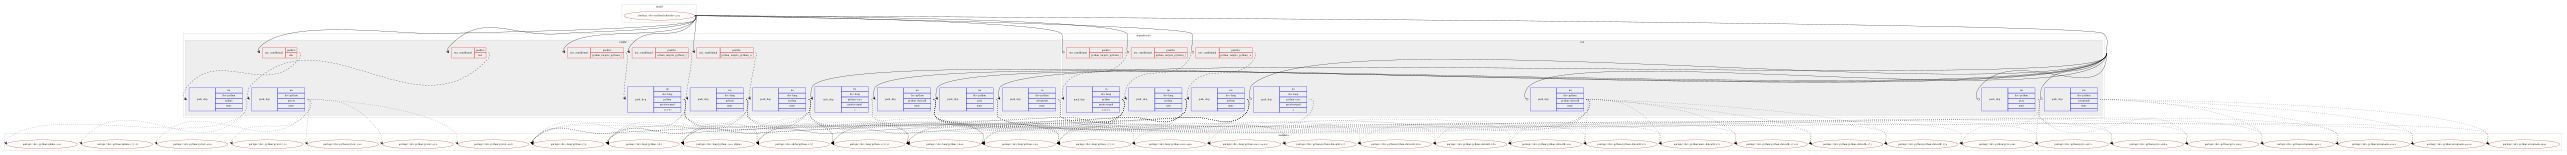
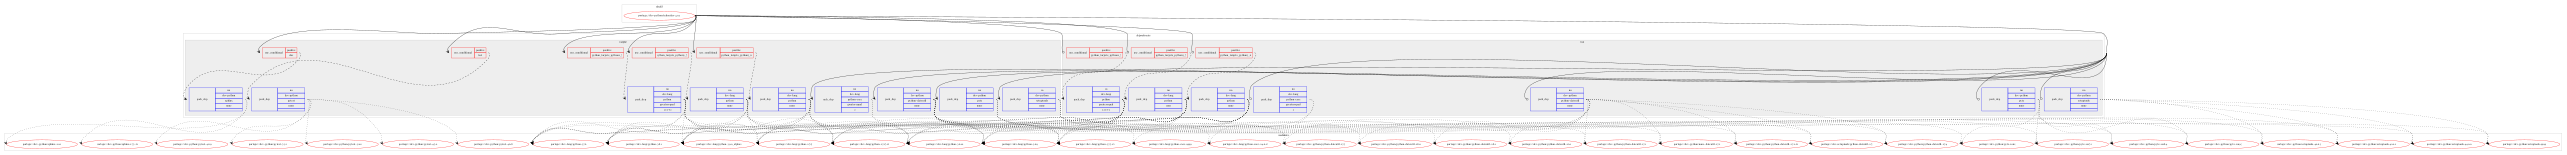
  digraph {
    compound=true
    concentrate=true
    fontname="Playfair Display"
    fontsize=10
    newrank=true
    rankdir=TB
    ranksep=1.5
    node [color=red fontname="Playfair Display" fontsize=10]
    edge [arrowhead=vee fontname="Playfair Display" headport=w style=dotted tailport=e weight=100]
    n1 [label="portage://dev-python/icalendar-4.0.3" width=4]
    n2 [color=blue label=<<TABLE BORDER="0" CELLBORDER="1" CELLSPACING="0" CELLPADDING="4" WIDTH="220"><TR><TD ROWSPAN="6" CELLPADDING="30">pack_dep</TD></TR><TR><TD WIDTH="110">no</TD></TR><TR><TD>dev-python</TD></TR><TR><TD>sphinx</TD></TR><TR><TD>none</TD></TR><TR><TD></TD></TR></TABLE>> shape=none]
    n3 [label=<<TABLE BORDER="0" CELLBORDER="1" CELLSPACING="0" CELLPADDING="4"><TR><TD ROWSPAN="3" CELLPADDING="10">use_conditional</TD></TR><TR><TD>positive</TD></TR><TR><TD>doc</TD></TR></TABLE>> shape=none]
    n4 [color=blue label=<<TABLE BORDER="0" CELLBORDER="1" CELLSPACING="0" CELLPADDING="4" WIDTH="220"><TR><TD ROWSPAN="6" CELLPADDING="30">pack_dep</TD></TR><TR><TD WIDTH="110">no</TD></TR><TR><TD>dev-lang</TD></TR><TR><TD>python</TD></TR><TR><TD>greaterequal</TD></TR><TR><TD>2.7.5-r2</TD></TR></TABLE>> shape=none]
    n5 [label=<<TABLE BORDER="0" CELLBORDER="1" CELLSPACING="0" CELLPADDING="4"><TR><TD ROWSPAN="3" CELLPADDING="10">use_conditional</TD></TR><TR><TD>positive</TD></TR><TR><TD>python_targets_python2_7</TD></TR></TABLE>> shape=none]
    n6 [color=blue label=<<TABLE BORDER="0" CELLBORDER="1" CELLSPACING="0" CELLPADDING="4" WIDTH="220"><TR><TD ROWSPAN="6" CELLPADDING="30">pack_dep</TD></TR><TR><TD WIDTH="110">no</TD></TR><TR><TD>dev-lang</TD></TR><TR><TD>python</TD></TR><TR><TD>none</TD></TR><TR><TD></TD></TR></TABLE>> shape=none]
    n7 [label=<<TABLE BORDER="0" CELLBORDER="1" CELLSPACING="0" CELLPADDING="4"><TR><TD ROWSPAN="3" CELLPADDING="10">use_conditional</TD></TR><TR><TD>positive</TD></TR><TR><TD>python_targets_python3_6</TD></TR></TABLE>> shape=none]
    n8 [color=blue label=<<TABLE BORDER="0" CELLBORDER="1" CELLSPACING="0" CELLPADDING="4" WIDTH="220"><TR><TD ROWSPAN="6" CELLPADDING="30">pack_dep</TD></TR><TR><TD WIDTH="110">no</TD></TR><TR><TD>dev-lang</TD></TR><TR><TD>python</TD></TR><TR><TD>none</TD></TR><TR><TD></TD></TR></TABLE>> shape=none]
    n9 [label=<<TABLE BORDER="0" CELLBORDER="1" CELLSPACING="0" CELLPADDING="4"><TR><TD ROWSPAN="3" CELLPADDING="10">use_conditional</TD></TR><TR><TD>positive</TD></TR><TR><TD>python_targets_python3_7</TD></TR></TABLE>> shape=none]
    n10 [color=blue label=<<TABLE BORDER="0" CELLBORDER="1" CELLSPACING="0" CELLPADDING="4" WIDTH="220"><TR><TD ROWSPAN="6" CELLPADDING="30">pack_dep</TD></TR><TR><TD WIDTH="110">no</TD></TR><TR><TD>dev-python</TD></TR><TR><TD>pytest</TD></TR><TR><TD>none</TD></TR><TR><TD></TD></TR></TABLE>> shape=none]
    n11 [label=<<TABLE BORDER="0" CELLBORDER="1" CELLSPACING="0" CELLPADDING="4"><TR><TD ROWSPAN="3" CELLPADDING="10">use_conditional</TD></TR><TR><TD>positive</TD></TR><TR><TD>test</TD></TR></TABLE>> shape=none]
    n12 [color=blue label=<<TABLE BORDER="0" CELLBORDER="1" CELLSPACING="0" CELLPADDING="4" WIDTH="220"><TR><TD ROWSPAN="6" CELLPADDING="30">pack_dep</TD></TR><TR><TD WIDTH="110">no</TD></TR><TR><TD>dev-lang</TD></TR><TR><TD>python-exec</TD></TR><TR><TD>greaterequal</TD></TR><TR><TD>2</TD></TR></TABLE>> shape=none]
    n13 [color=blue label=<<TABLE BORDER="0" CELLBORDER="1" CELLSPACING="0" CELLPADDING="4" WIDTH="220"><TR><TD ROWSPAN="6" CELLPADDING="30">pack_dep</TD></TR><TR><TD WIDTH="110">no</TD></TR><TR><TD>dev-python</TD></TR><TR><TD>python-dateutil</TD></TR><TR><TD>none</TD></TR><TR><TD></TD></TR></TABLE>> shape=none]
    n14 [color=blue label=<<TABLE BORDER="0" CELLBORDER="1" CELLSPACING="0" CELLPADDING="4" WIDTH="220"><TR><TD ROWSPAN="6" CELLPADDING="30">pack_dep</TD></TR><TR><TD WIDTH="110">no</TD></TR><TR><TD>dev-python</TD></TR><TR><TD>pytz</TD></TR><TR><TD>none</TD></TR><TR><TD></TD></TR></TABLE>> shape=none]
    n15 [color=blue label=<<TABLE BORDER="0" CELLBORDER="1" CELLSPACING="0" CELLPADDING="4" WIDTH="220"><TR><TD ROWSPAN="6" CELLPADDING="30">pack_dep</TD></TR><TR><TD WIDTH="110">no</TD></TR><TR><TD>dev-python</TD></TR><TR><TD>setuptools</TD></TR><TR><TD>none</TD></TR><TR><TD></TD></TR></TABLE>> shape=none]
    n16 [color=blue label=<<TABLE BORDER="0" CELLBORDER="1" CELLSPACING="0" CELLPADDING="4" WIDTH="220"><TR><TD ROWSPAN="6" CELLPADDING="30">pack_dep</TD></TR><TR><TD WIDTH="110">no</TD></TR><TR><TD>dev-lang</TD></TR><TR><TD>python</TD></TR><TR><TD>greaterequal</TD></TR><TR><TD>2.7.5-r2</TD></TR></TABLE>> shape=none]
    n17 [label=<<TABLE BORDER="0" CELLBORDER="1" CELLSPACING="0" CELLPADDING="4"><TR><TD ROWSPAN="3" CELLPADDING="10">use_conditional</TD></TR><TR><TD>positive</TD></TR><TR><TD>python_targets_python2_7</TD></TR></TABLE>> shape=none]
    n18 [color=blue label=<<TABLE BORDER="0" CELLBORDER="1" CELLSPACING="0" CELLPADDING="4" WIDTH="220"><TR><TD ROWSPAN="6" CELLPADDING="30">pack_dep</TD></TR><TR><TD WIDTH="110">no</TD></TR><TR><TD>dev-lang</TD></TR><TR><TD>python</TD></TR><TR><TD>none</TD></TR><TR><TD></TD></TR></TABLE>> shape=none]
    n19 [label=<<TABLE BORDER="0" CELLBORDER="1" CELLSPACING="0" CELLPADDING="4"><TR><TD ROWSPAN="3" CELLPADDING="10">use_conditional</TD></TR><TR><TD>positive</TD></TR><TR><TD>python_targets_python3_6</TD></TR></TABLE>> shape=none]
    n20 [color=blue label=<<TABLE BORDER="0" CELLBORDER="1" CELLSPACING="0" CELLPADDING="4" WIDTH="220"><TR><TD ROWSPAN="6" CELLPADDING="30">pack_dep</TD></TR><TR><TD WIDTH="110">no</TD></TR><TR><TD>dev-lang</TD></TR><TR><TD>python</TD></TR><TR><TD>none</TD></TR><TR><TD></TD></TR></TABLE>> shape=none]
    n21 [label=<<TABLE BORDER="0" CELLBORDER="1" CELLSPACING="0" CELLPADDING="4"><TR><TD ROWSPAN="3" CELLPADDING="10">use_conditional</TD></TR><TR><TD>positive</TD></TR><TR><TD>python_targets_python3_7</TD></TR></TABLE>> shape=none]
    n22 [color=blue label=<<TABLE BORDER="0" CELLBORDER="1" CELLSPACING="0" CELLPADDING="4" WIDTH="220"><TR><TD ROWSPAN="6" CELLPADDING="30">pack_dep</TD></TR><TR><TD WIDTH="110">no</TD></TR><TR><TD>dev-lang</TD></TR><TR><TD>python-exec</TD></TR><TR><TD>greaterequal</TD></TR><TR><TD>2</TD></TR></TABLE>> shape=none]
    n23 [color=blue label=<<TABLE BORDER="0" CELLBORDER="1" CELLSPACING="0" CELLPADDING="4" WIDTH="220"><TR><TD ROWSPAN="6" CELLPADDING="30">pack_dep</TD></TR><TR><TD WIDTH="110">no</TD></TR><TR><TD>dev-python</TD></TR><TR><TD>python-dateutil</TD></TR><TR><TD>none</TD></TR><TR><TD></TD></TR></TABLE>> shape=none]
    n24 [color=blue label=<<TABLE BORDER="0" CELLBORDER="1" CELLSPACING="0" CELLPADDING="4" WIDTH="220"><TR><TD ROWSPAN="6" CELLPADDING="30">pack_dep</TD></TR><TR><TD WIDTH="110">no</TD></TR><TR><TD>dev-python</TD></TR><TR><TD>pytz</TD></TR><TR><TD>none</TD></TR><TR><TD></TD></TR></TABLE>> shape=none]
    n25 [color=blue label=<<TABLE BORDER="0" CELLBORDER="1" CELLSPACING="0" CELLPADDING="4" WIDTH="220"><TR><TD ROWSPAN="6" CELLPADDING="30">pack_dep</TD></TR><TR><TD WIDTH="110">no</TD></TR><TR><TD>dev-python</TD></TR><TR><TD>setuptools</TD></TR><TR><TD>none</TD></TR><TR><TD></TD></TR></TABLE>> shape=none]
    n26 [label="portage://dev-lang/python-3.9.0_alpha2" width=4]
    n27 [label="portage://dev-lang/python-3.8.1" width=4]
    n28 [label="portage://dev-lang/python-3.7.6" width=4]
    n29 [label="portage://dev-lang/python-3.7.5-r1" width=4]
    n30 [label="portage://dev-lang/python-3.6.9" width=4]
    n31 [label="portage://dev-lang/python-3.6.10" width=4]
    n32 [label="portage://dev-lang/python-2.7.17-r1" width=4]
-   n33 [label="portage://dev-alpha/python-2.7.17" width=4]
+   n33 [label="portage://dev-lang/python-2.7.17" width=4]
    n34 [label="portage://dev-python/sphinx-2.0.1" width=4]
    n35 [label="portage://dev-python/sphinx-1.7.5-r1" width=4]
    n36 [label="portage://dev-python/pytest-5.3.2" width=4]
    n37 [label="portage://dev-python/pytest-4.6.9" width=4]
    n38 [label="portage://dev-python/pytest-4.6.8" width=4]
    n39 [label="portage://dev-python/pytest-4.5.0" width=4]
    n40 [label="portage://dev-python/pytest-3.10.1" width=4]
    n41 [label="portage://dev-lang/python-exec-9999" width=4]
    n42 [label="portage://dev-lang/python-exec-2.4.6-r1" width=4]
    n43 [label="portage://dev-python/python-dateutil-2.8.1" width=4]
    n44 [label="portage://dev-python/python-dateutil-2.8.0" width=4]
    n45 [label="portage://dev-python/python-dateutil-2.7.5" width=4]
    n46 [label="portage://dev-python/python-dateutil-2.7.4" width=4]
-   n47 [label="portage://dev-python/python-dateutil-2.7.3" width=4]
+   n47 [label="portage://dev-setuptools/python-dateutil-2.7.3" width=4]
    n48 [label="portage://dev-python/python-dateutil-2.7.2-r1" width=4]
    n49 [label="portage://dev-python/none-dateutil-2.7.2" width=4]
    n50 [label="portage://dev-python/python-dateutil-2.7.1" width=4]
    n51 [label="portage://dev-python/python-dateutil-2.6.1" width=4]
    n52 [label="portage://dev-python/pytz-2019.3" width=4]
    n53 [label="portage://dev-python/pytz-2018.4" width=4]
    n54 [label="portage://dev-python/pytz-2017.2" width=4]
    n55 [label="portage://dev-python/pytz-2016.3" width=4]
    n56 [label="portage://dev-python/setuptools-9999" width=4]
    n57 [label="portage://dev-python/setuptools-44.0.0" width=4]
    n58 [label="portage://dev-python/setuptools-42.0.2" width=4]
    n59 [label="portage://dev-python/setuptools-40.6.3" width=4]
    subgraph cluster_1 {
      color=gray
      label=<<i>ebuild</i>>
      n1
    }
    subgraph cluster_2 {
      color=gray
      label=<<i>dependencies</i>>
      subgraph cluster_3 {
        color=gray
        fillcolor="#eeeeee"
        label=<<i>compile</i>>
        style=filled
        subgraph sub_4 {
          color=gray
          fillcolor="#eeeeee"
          label=<<i>compile</i>>
          style=filled
          n3
          subgraph sub_5 {
            color=gray
            fillcolor="#eeeeee"
            label=<<i>compile</i>>
            style=filled
            n2
          }
        }
        subgraph sub_6 {
          color=gray
          fillcolor="#eeeeee"
          label=<<i>compile</i>>
          style=filled
          n5
          subgraph sub_7 {
            color=gray
            fillcolor="#eeeeee"
            label=<<i>compile</i>>
            style=filled
            n4
          }
        }
        subgraph sub_8 {
          color=gray
          fillcolor="#eeeeee"
          label=<<i>compile</i>>
          style=filled
          n7
          subgraph sub_9 {
            color=gray
            fillcolor="#eeeeee"
            label=<<i>compile</i>>
            style=filled
            n6
          }
        }
        subgraph sub_10 {
          color=gray
          fillcolor="#eeeeee"
          label=<<i>compile</i>>
          style=filled
          n9
          subgraph sub_11 {
            color=gray
            fillcolor="#eeeeee"
            label=<<i>compile</i>>
            style=filled
            n8
          }
        }
        subgraph sub_12 {
          color=gray
          fillcolor="#eeeeee"
          label=<<i>compile</i>>
          style=filled
          n11
          subgraph sub_13 {
            color=gray
            fillcolor="#eeeeee"
            label=<<i>compile</i>>
            style=filled
            n10
          }
        }
        subgraph sub_14 {
          color=gray
          fillcolor="#eeeeee"
          label=<<i>compile</i>>
          style=filled
          n12
        }
        subgraph sub_15 {
          color=gray
          fillcolor="#eeeeee"
          label=<<i>compile</i>>
          style=filled
          n13
        }
        subgraph sub_16 {
          color=gray
          fillcolor="#eeeeee"
          label=<<i>compile</i>>
          style=filled
          n14
        }
        subgraph sub_17 {
          color=gray
          fillcolor="#eeeeee"
          label=<<i>compile</i>>
          style=filled
          n15
        }
      }
      subgraph cluster_18 {
        color=gray
        fillcolor="#eeeeee"
        label=<<i>compile and run</i>>
        style=filled
      }
      subgraph cluster_19 {
        color=gray
        fillcolor="#eeeeee"
        label=<<i>run</i>>
        style=filled
        subgraph sub_20 {
          color=gray
          fillcolor="#eeeeee"
          label=<<i>run</i>>
          style=filled
          n17
          subgraph sub_21 {
            color=gray
            fillcolor="#eeeeee"
            label=<<i>run</i>>
            style=filled
            n16
          }
        }
        subgraph sub_22 {
          color=gray
          fillcolor="#eeeeee"
          label=<<i>run</i>>
          style=filled
          n19
          subgraph sub_23 {
            color=gray
            fillcolor="#eeeeee"
            label=<<i>run</i>>
            style=filled
            n18
          }
        }
        subgraph sub_24 {
          color=gray
          fillcolor="#eeeeee"
          label=<<i>run</i>>
          style=filled
          n21
          subgraph sub_25 {
            color=gray
            fillcolor="#eeeeee"
            label=<<i>run</i>>
            style=filled
            n20
          }
        }
        subgraph sub_26 {
          color=gray
          fillcolor="#eeeeee"
          label=<<i>run</i>>
          style=filled
          n22
        }
        subgraph sub_27 {
          color=gray
          fillcolor="#eeeeee"
          label=<<i>run</i>>
          style=filled
          n23
        }
        subgraph sub_28 {
          color=gray
          fillcolor="#eeeeee"
          label=<<i>run</i>>
          style=filled
          n24
        }
        subgraph sub_29 {
          color=gray
          fillcolor="#eeeeee"
          label=<<i>run</i>>
          style=filled
          n25
        }
      }
    }
    subgraph cluster_30 {
      color=gray
      label=<<i>candidates</i>>
      rank=same
      subgraph sub_31 {
        color=black
        label=<<i>candidates</i>>
        nodesep=1
        rank=same
        n26
        n27
        n28
        n29
        n30
        n31
        n32
        n33
      }
      subgraph sub_32 {
        color=black
        label=<<i>candidates</i>>
        nodesep=1
        rank=same
        n34
        n35
      }
      subgraph sub_33 {
        color=black
        label=<<i>candidates</i>>
        nodesep=1
        rank=same
        n26
        n27
        n28
        n29
        n30
        n31
        n32
        n33
      }
      subgraph sub_34 {
        color=black
        label=<<i>candidates</i>>
        nodesep=1
        rank=same
        n26
        n27
        n28
        n29
        n30
        n31
        n32
        n33
      }
      subgraph sub_35 {
        color=black
        label=<<i>candidates</i>>
        nodesep=1
        rank=same
        n36
        n37
        n38
        n39
        n40
      }
      subgraph sub_36 {
        color=black
        label=<<i>candidates</i>>
        nodesep=1
        rank=same
        n41
        n42
      }
      subgraph sub_37 {
        color=black
        label=<<i>candidates</i>>
        nodesep=1
        rank=same
        n43
        n44
        n45
        n46
        n47
        n48
        n49
        n50
        n51
      }
      subgraph sub_38 {
        color=black
        label=<<i>candidates</i>>
        nodesep=1
        rank=same
        n52
        n53
        n54
        n55
      }
      subgraph sub_39 {
        color=black
        label=<<i>candidates</i>>
        nodesep=1
        rank=same
        n56
        n57
        n58
        n59
      }
      subgraph sub_40 {
        color=black
        label=<<i>candidates</i>>
        nodesep=1
        rank=same
        n26
        n27
        n28
        n29
        n30
        n31
        n32
        n33
      }
      subgraph sub_41 {
        color=black
        label=<<i>candidates</i>>
        nodesep=1
        rank=same
        n26
        n27
        n28
        n29
        n30
        n31
        n32
        n33
      }
      subgraph sub_42 {
        color=black
        label=<<i>candidates</i>>
        nodesep=1
        rank=same
        n26
        n27
        n28
        n29
        n30
        n31
        n32
        n33
      }
      subgraph sub_43 {
        color=black
        label=<<i>candidates</i>>
        nodesep=1
        rank=same
        n41
        n42
      }
      subgraph sub_44 {
        color=black
        label=<<i>candidates</i>>
        nodesep=1
        rank=same
        n43
        n44
        n45
        n46
        n47
        n48
        n49
        n50
        n51
      }
      subgraph sub_45 {
        color=black
        label=<<i>candidates</i>>
        nodesep=1
        rank=same
        n52
        n53
        n54
        n55
      }
      subgraph sub_46 {
        color=black
        label=<<i>candidates</i>>
        nodesep=1
        rank=same
        n56
        n57
        n58
        n59
      }
    }
    n1 -> n3 [style=solid weight=20]
    n1 -> n5 [style=solid weight=20]
    n1 -> n7 [style=solid weight=20]
    n1 -> n9 [style=solid weight=20]
    n1 -> n11 [style=solid weight=20]
    n1 -> n12 [style=solid weight=20]
    n1 -> n13 [style=solid weight=20]
    n1 -> n14 [style=solid weight=20]
    n1 -> n15 [style=solid weight=20]
    n1 -> n17 [arrowhead=odot style=solid weight=20]
    n1 -> n19 [arrowhead=odot style=solid weight=20]
    n1 -> n21 [arrowhead=odot style=solid weight=20]
    n1 -> n22 [arrowhead=odot style=solid weight=20]
    n1 -> n23 [arrowhead=odot style=solid weight=20]
    n1 -> n24 [arrowhead=odot style=solid weight=20]
    n1 -> n25 [arrowhead=odot style=solid weight=20]
    n2 -> n34
    n2 -> n35
    n3 -> n2 [style=dashed weight=20]
    n4 -> n26
    n4 -> n27
    n4 -> n28
    n4 -> n29
    n4 -> n30
    n4 -> n31
    n4 -> n32
    n4 -> n33
    n5 -> n4 [style=dashed weight=20]
    n6 -> n26
    n6 -> n27
    n6 -> n28
    n6 -> n29
    n6 -> n30
    n6 -> n31
    n6 -> n32
    n6 -> n33
    n7 -> n6 [style=dashed weight=20]
    n8 -> n26
    n8 -> n27
    n8 -> n28
    n8 -> n29
    n8 -> n30
    n8 -> n31
    n8 -> n32
    n8 -> n33
    n9 -> n8 [style=dashed weight=20]
    n10 -> n36
    n10 -> n37
    n10 -> n38
    n10 -> n39
    n10 -> n40
    n11 -> n10 [style=dashed weight=20]
    n12 -> n41
    n12 -> n42
    n13 -> n43
    n13 -> n44
    n13 -> n45
    n13 -> n46
    n13 -> n47
    n13 -> n48
    n13 -> n49
    n13 -> n50
    n13 -> n51
    n14 -> n52
    n14 -> n53
    n14 -> n54
    n14 -> n55
    n15 -> n56
    n15 -> n57
    n15 -> n58
    n15 -> n59
    n16 -> n26
    n16 -> n27
    n16 -> n28
    n16 -> n29
    n16 -> n30
    n16 -> n31
    n16 -> n32
    n16 -> n33
    n17 -> n16 [style=dashed weight=20]
    n18 -> n26
    n18 -> n27
    n18 -> n28
    n18 -> n29
    n18 -> n30
    n18 -> n31
    n18 -> n32
    n18 -> n33
    n19 -> n18 [style=dashed weight=20]
    n20 -> n26
    n20 -> n27
    n20 -> n28
    n20 -> n29
    n20 -> n30
    n20 -> n31
    n20 -> n32
    n20 -> n33
    n21 -> n20 [style=dashed weight=20]
    n22 -> n41
    n22 -> n42
    n23 -> n43
    n23 -> n44
    n23 -> n45
    n23 -> n46
    n23 -> n47
    n23 -> n48
    n23 -> n49
    n23 -> n50
    n23 -> n51
    n24 -> n52
    n24 -> n53
    n24 -> n54
    n24 -> n55
    n25 -> n56
    n25 -> n57
    n25 -> n58
    n25 -> n59
  }
